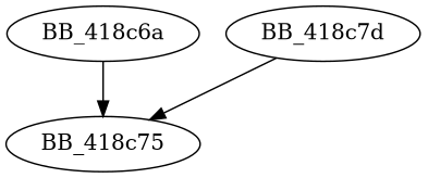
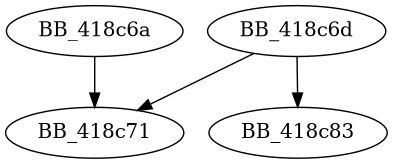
  digraph {
    BB_418c6a
-   BB_418c71 [label=BB_418c75]
-   BB_418c7d
+   BB_418c71
+   BB_418c7d [label=BB_418c6d]
+   BB_418c83
    BB_418c6a -> BB_418c71
    BB_418c7d -> BB_418c71
+   BB_418c7d -> BB_418c83
  }
